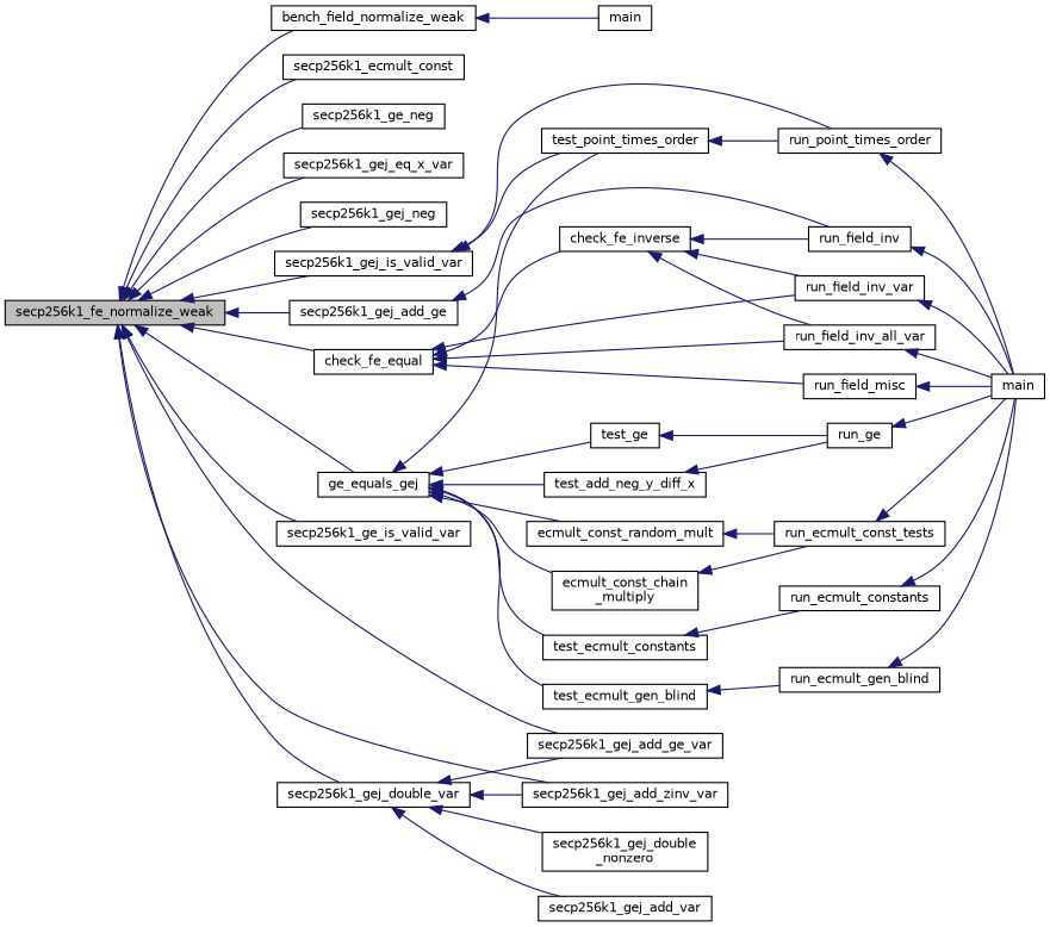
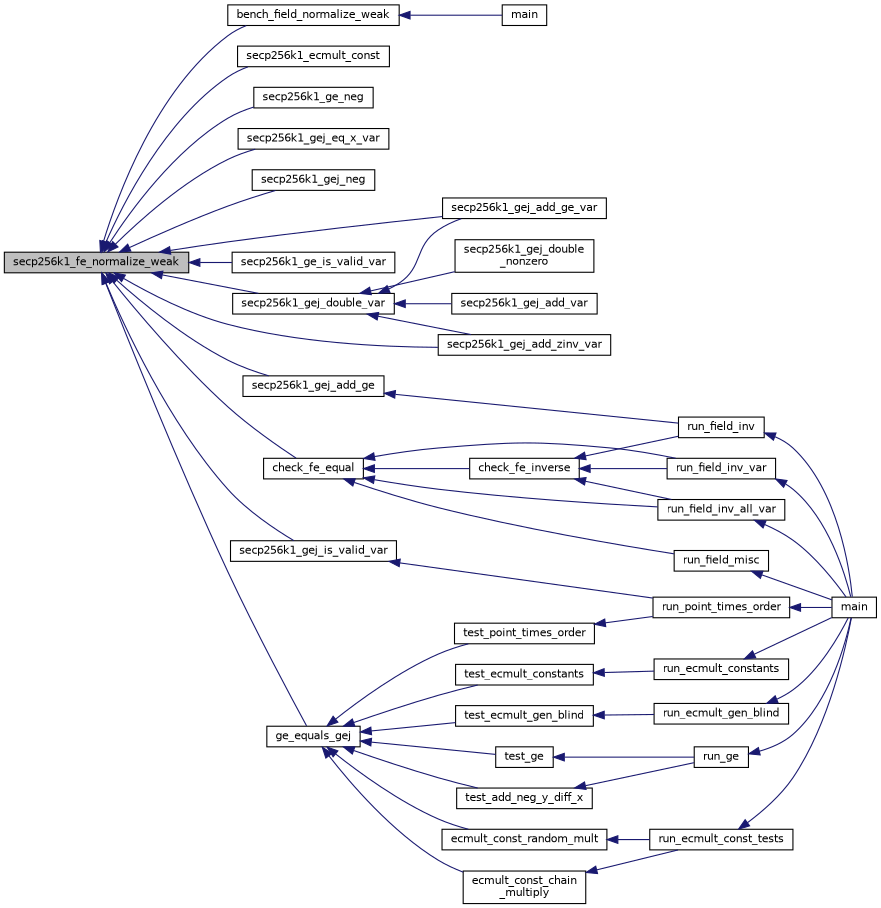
  digraph {
    rankdir=LR
    node [color=black fillcolor=white fontname=Helvetica fontsize=10 shape=record style=filled]
    edge [color=midnightblue dir=back fontname=Helvetica fontsize=10 labelfontname=Helvetica labelfontsize=10 style=solid]
    n1 [fillcolor=grey75 fontcolor=black height=0.2 label=secp256k1_fe_normalize_weak width=0.4]
    n2 [height=0.2 label=bench_field_normalize_weak width=0.4]
    n3 [height=0.2 label=secp256k1_ecmult_const width=0.4]
    n4 [height=0.2 label=secp256k1_ge_neg width=0.4]
    n5 [height=0.2 label=secp256k1_gej_eq_x_var width=0.4]
    n6 [height=0.2 label=secp256k1_gej_neg width=0.4]
    n7 [height=0.2 label=secp256k1_gej_is_valid_var width=0.4]
    n8 [height=0.2 label=secp256k1_ge_is_valid_var width=0.4]
    n9 [height=0.2 label=secp256k1_gej_double_var width=0.4]
    n10 [height=0.2 label=secp256k1_gej_add_ge_var width=0.4]
    n11 [height=0.2 label=secp256k1_gej_add_zinv_var width=0.4]
    n12 [height=0.2 label=secp256k1_gej_add_ge width=0.4]
    n13 [height=0.2 label=check_fe_equal width=0.4]
    n14 [height=0.2 label=ge_equals_gej width=0.4]
    n15 [height=0.2 label=main width=0.4]
    n16 [height=0.2 label=test_point_times_order width=0.4]
    n17 [height=0.2 label=run_point_times_order width=0.4]
    n18 [height=0.2 label="secp256k1_gej_double\l_nonzero" width=0.4]
    n19 [height=0.2 label=secp256k1_gej_add_var width=0.4]
    n20 [height=0.2 label=run_field_inv width=0.4]
    n21 [height=0.2 label=check_fe_inverse width=0.4]
    n22 [height=0.2 label=run_field_inv_var width=0.4]
    n23 [height=0.2 label=run_field_inv_all_var width=0.4]
    n24 [height=0.2 label=run_field_misc width=0.4]
    n25 [height=0.2 label=test_ge width=0.4]
    n26 [height=0.2 label=test_add_neg_y_diff_x width=0.4]
    n27 [height=0.2 label=ecmult_const_random_mult width=0.4]
    n28 [height=0.2 label="ecmult_const_chain\l_multiply" width=0.4]
    n29 [height=0.2 label=test_ecmult_constants width=0.4]
    n30 [height=0.2 label=test_ecmult_gen_blind width=0.4]
    n31 [height=0.2 label=main width=0.4]
    n32 [height=0.2 label=run_ge width=0.4]
    n33 [height=0.2 label=run_ecmult_const_tests width=0.4]
    n34 [height=0.2 label=run_ecmult_constants width=0.4]
    n35 [height=0.2 label=run_ecmult_gen_blind width=0.4]
    n1 -> n2
    n1 -> n3
    n1 -> n4
    n1 -> n5
    n1 -> n6
    n1 -> n7
    n1 -> n8
    n1 -> n9
    n1 -> n10
    n1 -> n11
    n1 -> n12
    n1 -> n13
    n1 -> n14
    n2 -> n15
-   n7 -> n16
    n7 -> n17
    n9 -> n10
    n9 -> n11
    n9 -> n18
    n9 -> n19
    n12 -> n20
    n13 -> n21
    n13 -> n22
    n13 -> n23
    n13 -> n24
    n14 -> n16
    n14 -> n25
    n14 -> n26
    n14 -> n27
    n14 -> n28
    n14 -> n29
    n14 -> n30
    n16 -> n17
    n17 -> n31
    n20 -> n31
    n21 -> n20
    n21 -> n22
    n21 -> n23
    n22 -> n31
    n23 -> n31
    n24 -> n31
    n25 -> n32
    n26 -> n32
    n27 -> n33
    n28 -> n33
    n29 -> n34
    n30 -> n35
    n32 -> n31
    n33 -> n31
    n34 -> n31
    n35 -> n31
  }
